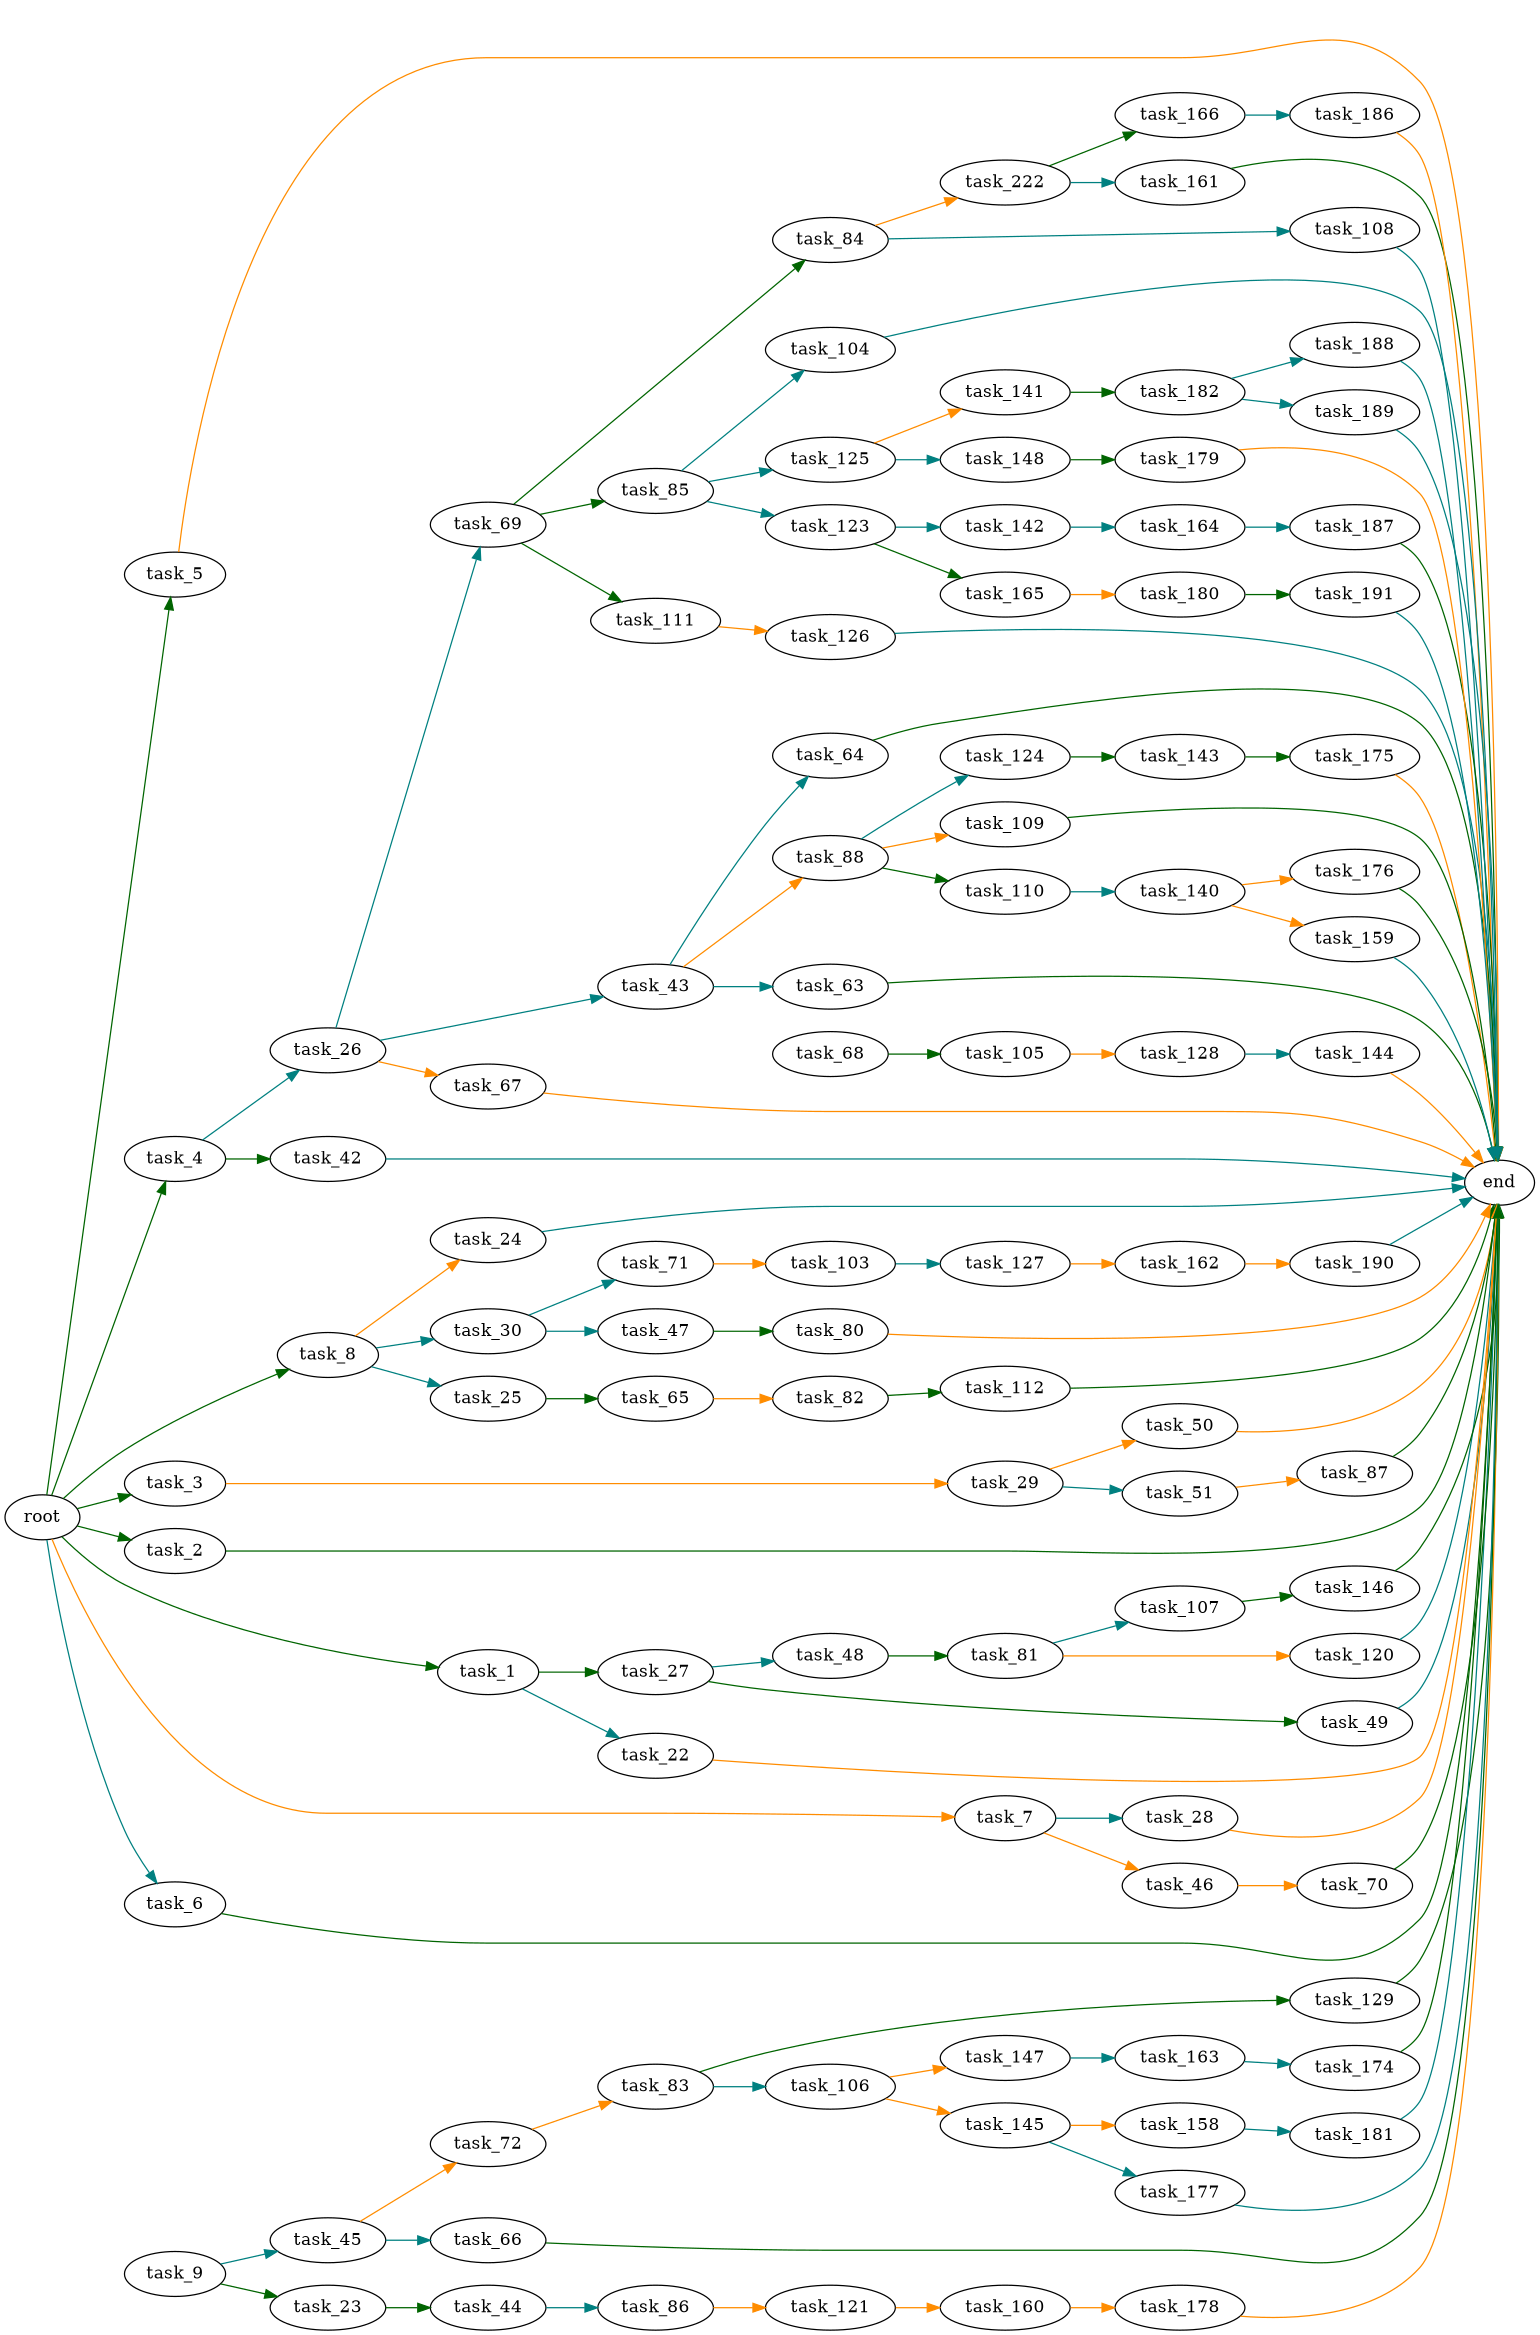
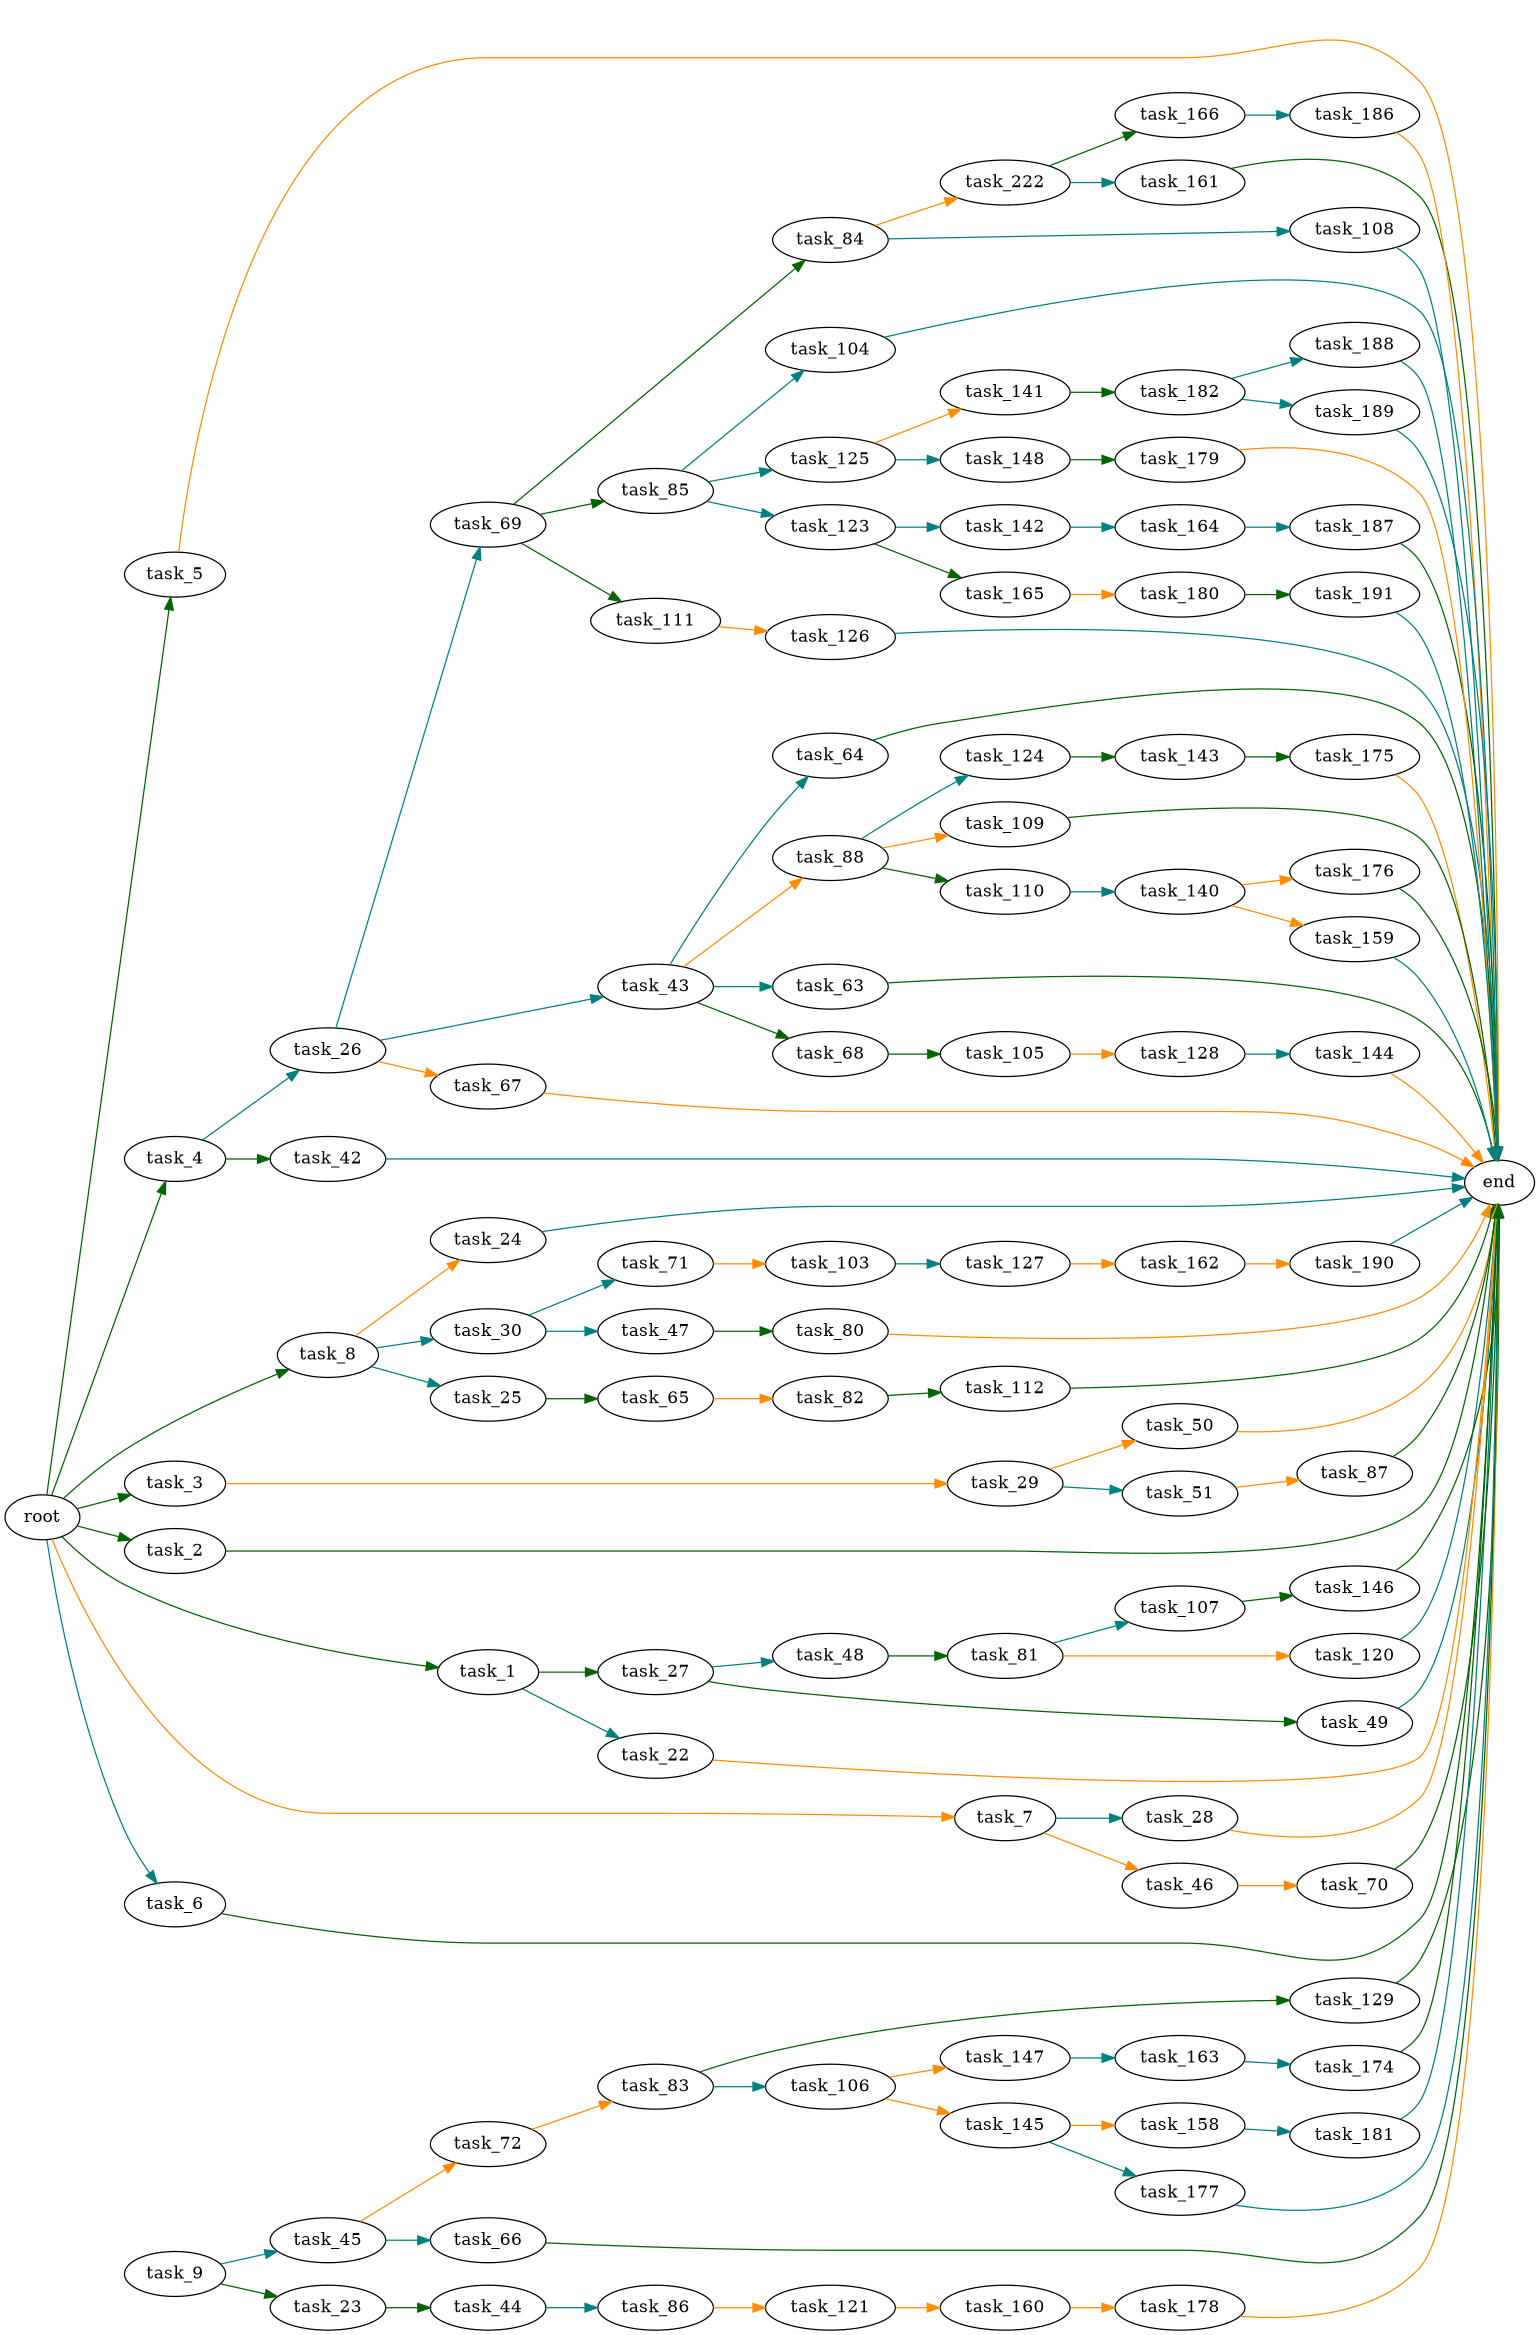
  digraph {
    fontname="DejaVu Serif"
    rankdir=LR
    node [fontname="DejaVu Serif"]
    edge [color=teal fontname="DejaVu Serif"]
    task_129
    end
    task_27
    task_48
    task_49
    task_81
    n7 [label=task_222]
    task_166
    task_161
    task_186
    task_50
    task_181
    task_182
    task_188
    task_189
    task_187
    task_5
    task_4
    task_26
    task_42
    task_69
    task_43
    task_67
    task_121
    task_160
    task_178
    task_84
    task_108
    task_112
    task_107
    task_120
    task_146
    task_147
    task_163
    task_174
    task_143
    task_175
    task_85
    task_111
    task_64
    task_88
    task_63
    task_68
    task_103
    task_127
    task_162
    task_141
    task_190
    task_51
    task_87
    task_28
    task_124
    task_109
    task_110
    task_140
    task_82
    task_9
    task_45
    task_23
    task_72
    task_66
    task_44
    task_86
    task_142
    task_164
    root
    task_8
    task_3
    task_2
    task_1
    task_7
    task_6
    task_24
    task_30
    task_25
    task_29
    task_22
    task_46
    task_71
    task_47
    task_65
    task_104
    task_125
    task_123
    task_126
    task_179
    task_80
    task_83
    task_106
    task_145
    task_105
    task_128
    task_144
    task_176
    task_159
    task_158
    task_148
    task_165
    task_177
    task_70
    task_180
    task_191
    task_129 -> end [color=darkgreen]
    task_27 -> task_48
    task_27 -> task_49 [color=darkgreen]
    task_48 -> task_81 [color=darkgreen]
    task_49 -> end
    task_81 -> task_107
    task_81 -> task_120 [color=darkorange]
    n7 -> task_166 [color=darkgreen]
    n7 -> task_161
    task_166 -> task_186
    task_161 -> end [color=darkgreen]
    task_186 -> end [color=darkorange]
    task_50 -> end [color=darkorange]
    task_181 -> end
    task_182 -> task_188
    task_182 -> task_189
    task_188 -> end
    task_189 -> end
    task_187 -> end [color=darkgreen]
    task_5 -> end [color=darkorange]
    task_4 -> task_26
    task_4 -> task_42 [color=darkgreen]
    task_26 -> task_69
    task_26 -> task_43
    task_26 -> task_67 [color=darkorange]
    task_42 -> end
    task_69 -> task_84 [color=darkgreen]
    task_69 -> task_85 [color=darkgreen]
    task_69 -> task_111 [color=darkgreen]
    task_43 -> task_64
    task_43 -> task_88 [color=darkorange]
    task_43 -> task_63
+   task_43 -> task_68 [color=darkgreen]
    task_67 -> end [color=darkorange]
    task_121 -> task_160 [color=darkorange]
    task_160 -> task_178 [color=darkorange]
    task_178 -> end [color=darkorange]
    task_84 -> n7 [color=darkorange]
    task_84 -> task_108
    task_108 -> end
    task_112 -> end [color=darkgreen]
    task_107 -> task_146 [color=darkgreen]
    task_120 -> end
    task_146 -> end [color=darkgreen]
    task_147 -> task_163
    task_163 -> task_174
    task_174 -> end [color=darkgreen]
    task_143 -> task_175 [color=darkgreen]
    task_175 -> end [color=darkorange]
    task_85 -> task_104
    task_85 -> task_125
    task_85 -> task_123
    task_111 -> task_126 [color=darkorange]
    task_64 -> end [color=darkgreen]
    task_88 -> task_124
    task_88 -> task_109 [color=darkorange]
    task_88 -> task_110 [color=darkgreen]
    task_63 -> end [color=darkgreen]
    task_68 -> task_105 [color=darkgreen]
    task_103 -> task_127
    task_127 -> task_162 [color=darkorange]
    task_162 -> task_190 [color=darkorange]
    task_141 -> task_182 [color=darkgreen]
    task_190 -> end
    task_51 -> task_87 [color=darkorange]
    task_87 -> end [color=darkgreen]
    task_28 -> end [color=darkorange]
    task_124 -> task_143 [color=darkgreen]
    task_109 -> end [color=darkgreen]
    task_110 -> task_140
    task_140 -> task_176 [color=darkorange]
    task_140 -> task_159 [color=darkorange]
    task_82 -> task_112 [color=darkgreen]
    task_9 -> task_45
    task_9 -> task_23 [color=darkgreen]
    task_45 -> task_72 [color=darkorange]
    task_45 -> task_66
    task_23 -> task_44 [color=darkgreen]
    task_72 -> task_83 [color=darkorange]
    task_66 -> end [color=darkgreen]
    task_44 -> task_86
    task_86 -> task_121 [color=darkorange]
    task_142 -> task_164
    task_164 -> task_187
    root -> task_5 [color=darkgreen]
    root -> task_4 [color=darkgreen]
    root -> task_8 [color=darkgreen]
    root -> task_3 [color=darkgreen]
    root -> task_2 [color=darkgreen]
    root -> task_1 [color=darkgreen]
    root -> task_7 [color=darkorange]
    root -> task_6
    task_8 -> task_24 [color=darkorange]
    task_8 -> task_30
    task_8 -> task_25
    task_3 -> task_29 [color=darkorange]
    task_2 -> end [color=darkgreen]
    task_1 -> task_27 [color=darkgreen]
    task_1 -> task_22
    task_7 -> task_28
    task_7 -> task_46 [color=darkorange]
    task_6 -> end [color=darkgreen]
    task_24 -> end
    task_30 -> task_71
    task_30 -> task_47
    task_25 -> task_65 [color=darkgreen]
    task_29 -> task_50 [color=darkorange]
    task_29 -> task_51
    task_22 -> end [color=darkorange]
    task_46 -> task_70 [color=darkorange]
    task_71 -> task_103 [color=darkorange]
    task_47 -> task_80 [color=darkgreen]
    task_65 -> task_82 [color=darkorange]
    task_104 -> end
    task_125 -> task_141 [color=darkorange]
    task_125 -> task_148
    task_123 -> task_142
    task_123 -> task_165 [color=darkgreen]
    task_126 -> end
    task_179 -> end [color=darkorange]
    task_80 -> end [color=darkorange]
    task_83 -> task_129 [color=darkgreen]
    task_83 -> task_106
    task_106 -> task_147 [color=darkorange]
    task_106 -> task_145 [color=darkorange]
    task_145 -> task_158 [color=darkorange]
    task_145 -> task_177
    task_105 -> task_128 [color=darkorange]
    task_128 -> task_144
    task_144 -> end [color=darkorange]
    task_176 -> end [color=darkgreen]
    task_159 -> end
    task_158 -> task_181
    task_148 -> task_179 [color=darkgreen]
    task_165 -> task_180 [color=darkorange]
    task_177 -> end
    task_70 -> end [color=darkgreen]
    task_180 -> task_191 [color=darkgreen]
    task_191 -> end
  }
